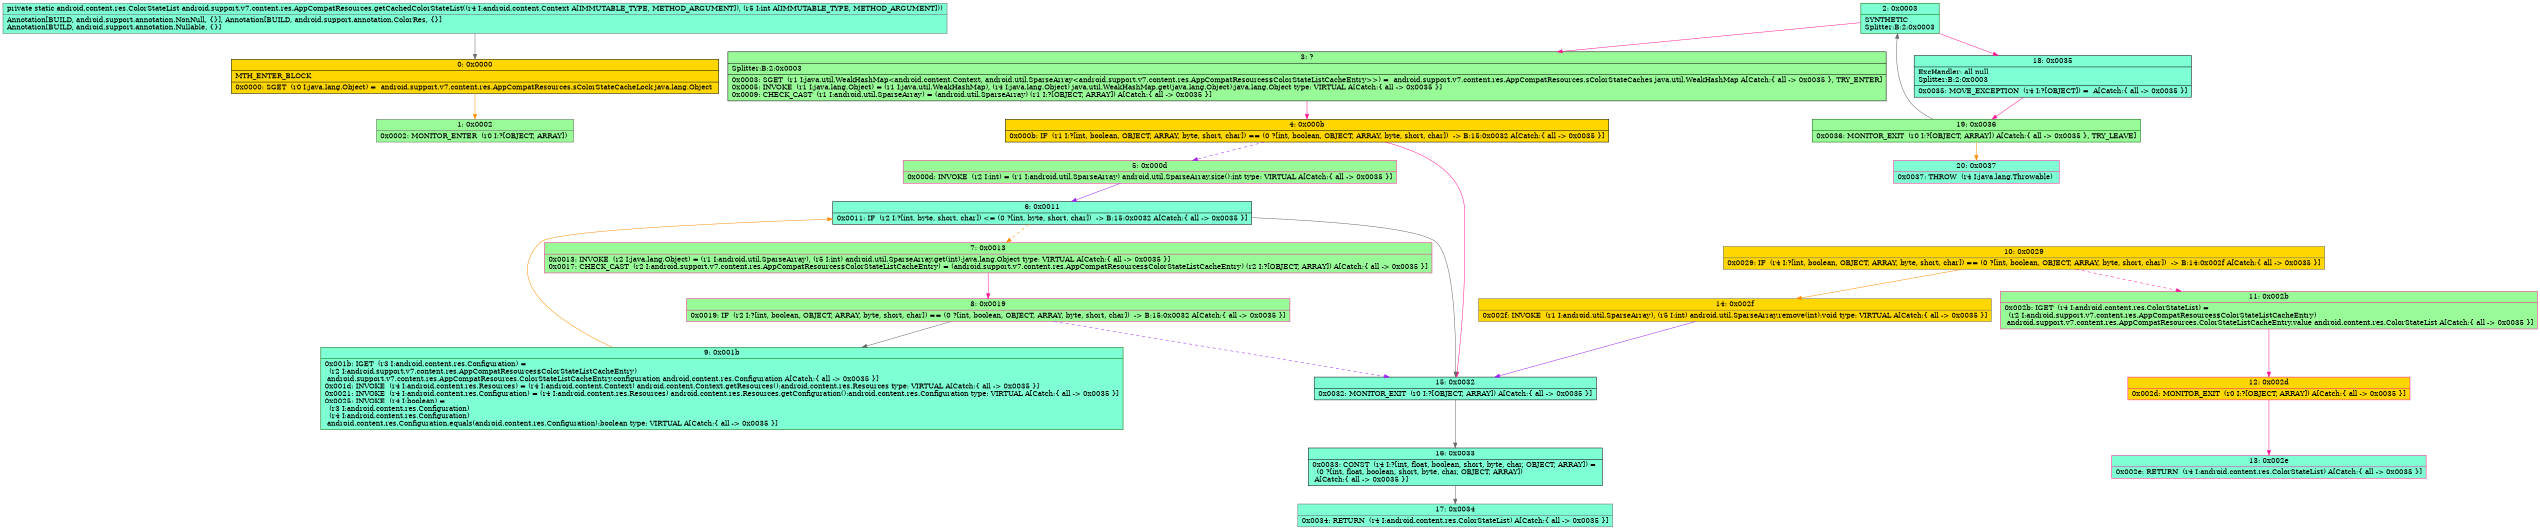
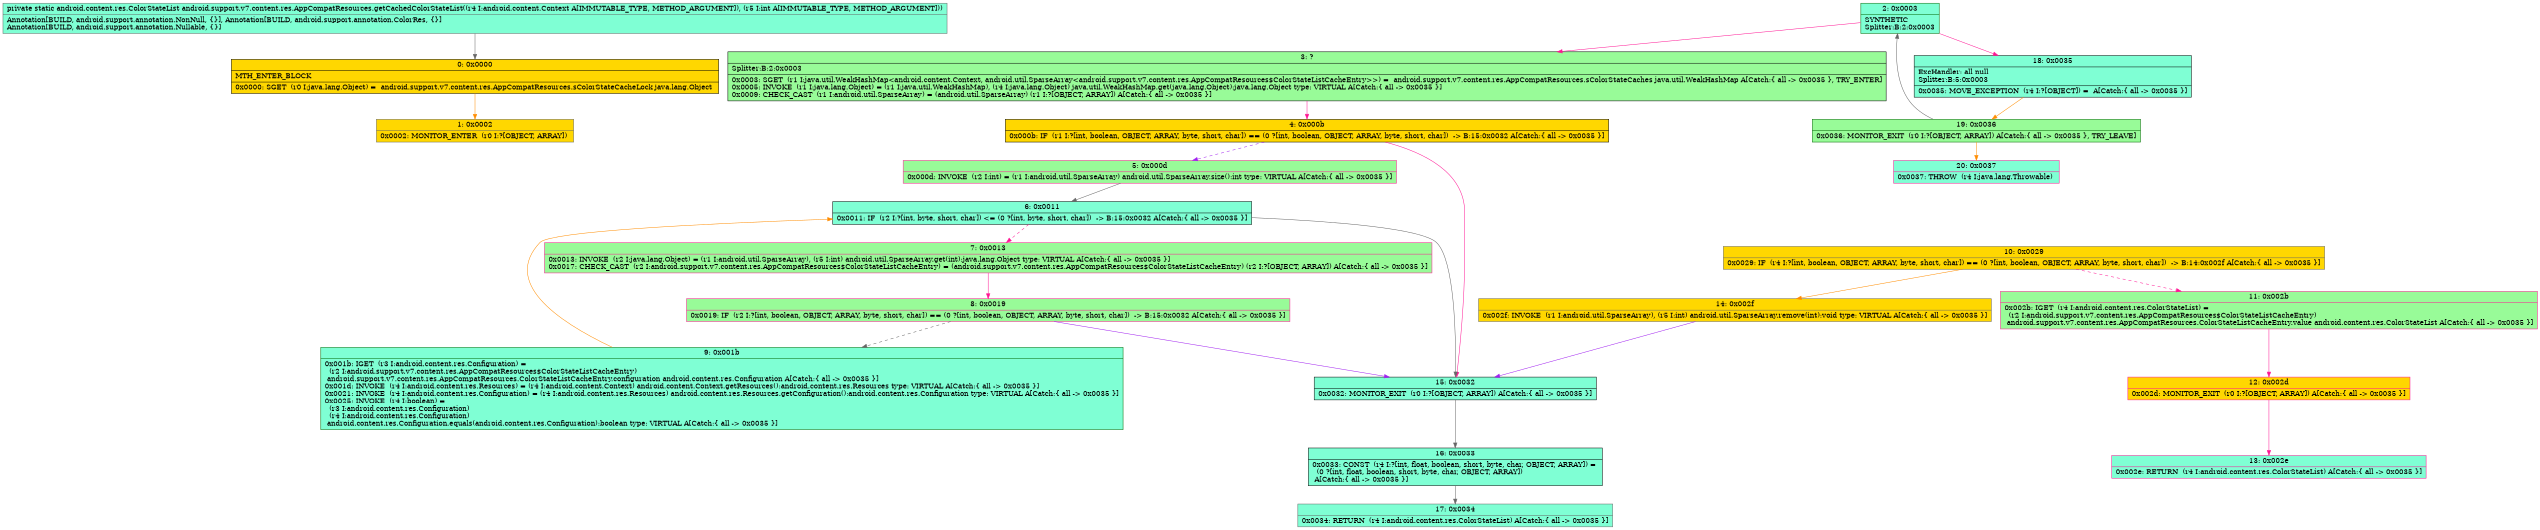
  digraph {
    node [color=black fillcolor=aquamarine shape=record style=filled]
    edge [color=deeppink]
    n1 [fillcolor=gold label="{0\:\ 0x0000|MTH_ENTER_BLOCK\l|0x0000: SGET  (r0 I:java.lang.Object) =  android.support.v7.content.res.AppCompatResources.sColorStateCacheLock java.lang.Object \l}"]
-   n2 [color=gray40 fillcolor=palegreen label="{1\:\ 0x0002|0x0002: MONITOR_ENTER  (r0 I:?[OBJECT, ARRAY]) \l}"]
+   n2 [color=gray40 fillcolor=gold label="{1\:\ 0x0002|0x0002: MONITOR_ENTER  (r0 I:?[OBJECT, ARRAY]) \l}"]
    n3 [color=darkgreen label="{2\:\ 0x0003|SYNTHETIC\lSplitter:B:2:0x0003\l}"]
    n4 [fillcolor=palegreen label="{3\:\ ?|Splitter:B:2:0x0003\l|0x0003: SGET  (r1 I:java.util.WeakHashMap\<android.content.Context, android.util.SparseArray\<android.support.v7.content.res.AppCompatResources$ColorStateListCacheEntry\>\>) =  android.support.v7.content.res.AppCompatResources.sColorStateCaches java.util.WeakHashMap A[Catch:\{ all \-\> 0x0035 \}, TRY_ENTER]\l0x0005: INVOKE  (r1 I:java.lang.Object) = (r1 I:java.util.WeakHashMap), (r4 I:java.lang.Object) java.util.WeakHashMap.get(java.lang.Object):java.lang.Object type: VIRTUAL A[Catch:\{ all \-\> 0x0035 \}]\l0x0009: CHECK_CAST  (r1 I:android.util.SparseArray) = (android.util.SparseArray) (r1 I:?[OBJECT, ARRAY]) A[Catch:\{ all \-\> 0x0035 \}]\l}"]
-   n5 [label="{18\:\ 0x0035|ExcHandler: all null\lSplitter:B:2:0x0003\l|0x0035: MOVE_EXCEPTION  (r4 I:?[OBJECT]) =  A[Catch:\{ all \-\> 0x0035 \}]\l}"]
+   n5 [label="{18\:\ 0x0035|ExcHandler: all null\lSplitter:B:5:0x0003\l|0x0035: MOVE_EXCEPTION  (r4 I:?[OBJECT]) =  A[Catch:\{ all \-\> 0x0035 \}]\l}"]
    n6 [fillcolor=gold label="{4\:\ 0x000b|0x000b: IF  (r1 I:?[int, boolean, OBJECT, ARRAY, byte, short, char]) == (0 ?[int, boolean, OBJECT, ARRAY, byte, short, char])  \-\> B:15:0x0032 A[Catch:\{ all \-\> 0x0035 \}]\l}"]
    n7 [color=darkgreen fillcolor=palegreen label="{19\:\ 0x0036|0x0036: MONITOR_EXIT  (r0 I:?[OBJECT, ARRAY]) A[Catch:\{ all \-\> 0x0035 \}, TRY_LEAVE]\l}"]
    n8 [color=deeppink fillcolor=palegreen label="{5\:\ 0x000d|0x000d: INVOKE  (r2 I:int) = (r1 I:android.util.SparseArray) android.util.SparseArray.size():int type: VIRTUAL A[Catch:\{ all \-\> 0x0035 \}]\l}"]
    n9 [label="{15\:\ 0x0032|0x0032: MONITOR_EXIT  (r0 I:?[OBJECT, ARRAY]) A[Catch:\{ all \-\> 0x0035 \}]\l}"]
    n10 [label="{6\:\ 0x0011|0x0011: IF  (r2 I:?[int, byte, short, char]) \<= (0 ?[int, byte, short, char])  \-\> B:15:0x0032 A[Catch:\{ all \-\> 0x0035 \}]\l}"]
    n11 [label="{16\:\ 0x0033|0x0033: CONST  (r4 I:?[int, float, boolean, short, byte, char, OBJECT, ARRAY]) = \l  (0 ?[int, float, boolean, short, byte, char, OBJECT, ARRAY])\l A[Catch:\{ all \-\> 0x0035 \}]\l}"]
    n12 [color=deeppink fillcolor=palegreen label="{7\:\ 0x0013|0x0013: INVOKE  (r2 I:java.lang.Object) = (r1 I:android.util.SparseArray), (r5 I:int) android.util.SparseArray.get(int):java.lang.Object type: VIRTUAL A[Catch:\{ all \-\> 0x0035 \}]\l0x0017: CHECK_CAST  (r2 I:android.support.v7.content.res.AppCompatResources$ColorStateListCacheEntry) = (android.support.v7.content.res.AppCompatResources$ColorStateListCacheEntry) (r2 I:?[OBJECT, ARRAY]) A[Catch:\{ all \-\> 0x0035 \}]\l}"]
    n13 [color=deeppink fillcolor=palegreen label="{8\:\ 0x0019|0x0019: IF  (r2 I:?[int, boolean, OBJECT, ARRAY, byte, short, char]) == (0 ?[int, boolean, OBJECT, ARRAY, byte, short, char])  \-\> B:15:0x0032 A[Catch:\{ all \-\> 0x0035 \}]\l}"]
    n14 [color=darkgreen label="{9\:\ 0x001b|0x001b: IGET  (r3 I:android.content.res.Configuration) = \l  (r2 I:android.support.v7.content.res.AppCompatResources$ColorStateListCacheEntry)\l android.support.v7.content.res.AppCompatResources.ColorStateListCacheEntry.configuration android.content.res.Configuration A[Catch:\{ all \-\> 0x0035 \}]\l0x001d: INVOKE  (r4 I:android.content.res.Resources) = (r4 I:android.content.Context) android.content.Context.getResources():android.content.res.Resources type: VIRTUAL A[Catch:\{ all \-\> 0x0035 \}]\l0x0021: INVOKE  (r4 I:android.content.res.Configuration) = (r4 I:android.content.res.Resources) android.content.res.Resources.getConfiguration():android.content.res.Configuration type: VIRTUAL A[Catch:\{ all \-\> 0x0035 \}]\l0x0025: INVOKE  (r4 I:boolean) = \l  (r3 I:android.content.res.Configuration)\l  (r4 I:android.content.res.Configuration)\l android.content.res.Configuration.equals(android.content.res.Configuration):boolean type: VIRTUAL A[Catch:\{ all \-\> 0x0035 \}]\l}"]
    n15 [color=gray40 fillcolor=gold label="{10\:\ 0x0029|0x0029: IF  (r4 I:?[int, boolean, OBJECT, ARRAY, byte, short, char]) == (0 ?[int, boolean, OBJECT, ARRAY, byte, short, char])  \-\> B:14:0x002f A[Catch:\{ all \-\> 0x0035 \}]\l}"]
    n16 [color=deeppink fillcolor=palegreen label="{11\:\ 0x002b|0x002b: IGET  (r4 I:android.content.res.ColorStateList) = \l  (r2 I:android.support.v7.content.res.AppCompatResources$ColorStateListCacheEntry)\l android.support.v7.content.res.AppCompatResources.ColorStateListCacheEntry.value android.content.res.ColorStateList A[Catch:\{ all \-\> 0x0035 \}]\l}"]
    n17 [color=gray40 fillcolor=gold label="{14\:\ 0x002f|0x002f: INVOKE  (r1 I:android.util.SparseArray), (r5 I:int) android.util.SparseArray.remove(int):void type: VIRTUAL A[Catch:\{ all \-\> 0x0035 \}]\l}"]
    n18 [color=deeppink fillcolor=gold label="{12\:\ 0x002d|0x002d: MONITOR_EXIT  (r0 I:?[OBJECT, ARRAY]) A[Catch:\{ all \-\> 0x0035 \}]\l}"]
    n19 [color=deeppink label="{13\:\ 0x002e|0x002e: RETURN  (r4 I:android.content.res.ColorStateList) A[Catch:\{ all \-\> 0x0035 \}]\l}"]
    n20 [color=gray40 label="{17\:\ 0x0034|0x0034: RETURN  (r4 I:android.content.res.ColorStateList) A[Catch:\{ all \-\> 0x0035 \}]\l}"]
    n21 [color=deeppink label="{20\:\ 0x0037|0x0037: THROW  (r4 I:java.lang.Throwable) \l}"]
    n22 [color=gray40 label="{private static android.content.res.ColorStateList android.support.v7.content.res.AppCompatResources.getCachedColorStateList((r4 I:android.content.Context A[IMMUTABLE_TYPE, METHOD_ARGUMENT]), (r5 I:int A[IMMUTABLE_TYPE, METHOD_ARGUMENT]))  | Annotation[BUILD, android.support.annotation.NonNull, \{\}], Annotation[BUILD, android.support.annotation.ColorRes, \{\}]\lAnnotation[BUILD, android.support.annotation.Nullable, \{\}]\l}"]
    n1 -> n2 [color=darkorange]
    n3 -> n4
    n3 -> n5
    n4 -> n6
-   n5 -> n7
+   n5 -> n7 [color=darkorange]
    n6 -> n8 [color=purple style=dashed]
    n6 -> n9
    n7 -> n3 [color=gray40]
    n7 -> n21 [color=darkorange]
-   n8 -> n10 [color=purple]
+   n8 -> n10 [color=gray40]
    n9 -> n11 [color=gray40]
    n10 -> n9 [color=gray40]
-   n10 -> n12 [color=darkorange style=dashed]
+   n10 -> n12 [style=dashed]
    n11 -> n20 [color=gray40]
    n12 -> n13
-   n13 -> n9 [color=purple style=dashed]
-   n13 -> n14 [color=gray40 style=solid]
+   n13 -> n9 [color=purple]
+   n13 -> n14 [color=gray40 style=dashed]
    n14 -> n10 [color=darkorange]
    n15 -> n16 [style=dashed]
    n15 -> n17 [color=darkorange]
    n16 -> n18
    n17 -> n9 [color=purple]
    n18 -> n19
    n22 -> n1 [color=gray40]
  }
